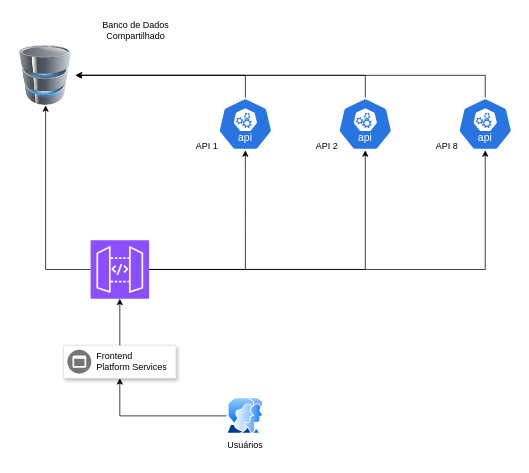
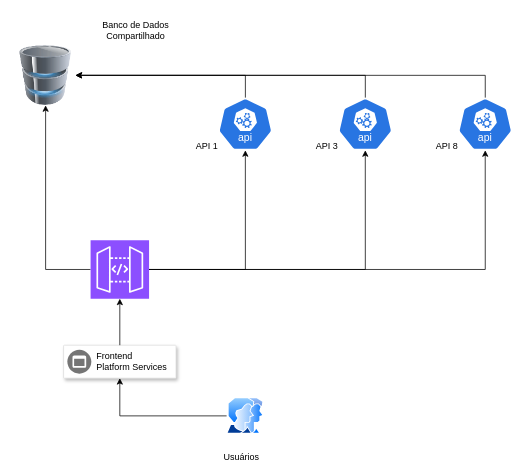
  <mxCell id="0" />
  <mxCell id="1" parent="0" />
  <mxCell id="2" value="" style="image;html=1;image=img/lib/clip_art/computers/Database_128x128.png" vertex="1" parent="1"><mxGeometry x="20" y="60" width="80" height="80" as="geometry" /></mxCell>
  <mxCell id="3" style="edgeStyle=orthogonalEdgeStyle;rounded=0;orthogonalLoop=1;jettySize=auto;html=1;entryX=0.5;entryY=1;entryDx=0;entryDy=0;" edge="1" parent="1" source="4" target="2"><mxGeometry relative="1" as="geometry" /></mxCell>
  <mxCell id="4" value="" style="sketch=0;points=[[0,0,0],[0.25,0,0],[0.5,0,0],[0.75,0,0],[1,0,0],[0,1,0],[0.25,1,0],[0.5,1,0],[0.75,1,0],[1,1,0],[0,0.25,0],[0,0.5,0],[0,0.75,0],[1,0.25,0],[1,0.5,0],[1,0.75,0]];outlineConnect=0;fontColor=#232F3E;fillColor=#8C4FFF;strokeColor=#ffffff;dashed=0;verticalLabelPosition=bottom;verticalAlign=top;align=center;html=1;fontSize=12;fontStyle=0;aspect=fixed;shape=mxgraph.aws4.resourceIcon;resIcon=mxgraph.aws4.api_gateway;" vertex="1" parent="1"><mxGeometry x="120" y="320" width="78" height="78" as="geometry" /></mxCell>
  <mxCell id="5" style="edgeStyle=orthogonalEdgeStyle;rounded=0;orthogonalLoop=1;jettySize=auto;html=1;entryX=1;entryY=0.5;entryDx=0;entryDy=0;" edge="1" parent="1" source="6" target="2"><mxGeometry relative="1" as="geometry"><Array as="points"><mxPoint x="327" y="100" /></Array></mxGeometry></mxCell>
  <mxCell id="6" value="" style="aspect=fixed;sketch=0;html=1;dashed=0;whitespace=wrap;fillColor=#2875E2;strokeColor=#ffffff;points=[[0.005,0.63,0],[0.1,0.2,0],[0.9,0.2,0],[0.5,0,0],[0.995,0.63,0],[0.72,0.99,0],[0.5,1,0],[0.28,0.99,0]];shape=mxgraph.kubernetes.icon2;kubernetesLabel=1;prIcon=api" vertex="1" parent="1"><mxGeometry x="290" y="130" width="72.92" height="70" as="geometry" /></mxCell>
  <mxCell id="7" style="edgeStyle=orthogonalEdgeStyle;rounded=0;orthogonalLoop=1;jettySize=auto;html=1;entryX=1;entryY=0.5;entryDx=0;entryDy=0;" edge="1" parent="1" source="8" target="2"><mxGeometry relative="1" as="geometry"><Array as="points"><mxPoint x="487" y="100" /></Array></mxGeometry></mxCell>
  <mxCell id="8" value="" style="aspect=fixed;sketch=0;html=1;dashed=0;whitespace=wrap;fillColor=#2875E2;strokeColor=#ffffff;points=[[0.005,0.63,0],[0.1,0.2,0],[0.9,0.2,0],[0.5,0,0],[0.995,0.63,0],[0.72,0.99,0],[0.5,1,0],[0.28,0.99,0]];shape=mxgraph.kubernetes.icon2;kubernetesLabel=1;prIcon=api" vertex="1" parent="1"><mxGeometry x="450" y="130" width="72.92" height="70" as="geometry" /></mxCell>
  <mxCell id="9" style="edgeStyle=orthogonalEdgeStyle;rounded=0;orthogonalLoop=1;jettySize=auto;html=1;entryX=1;entryY=0.5;entryDx=0;entryDy=0;" edge="1" parent="1" source="10" target="2"><mxGeometry relative="1" as="geometry"><Array as="points"><mxPoint x="647" y="100" /></Array></mxGeometry></mxCell>
  <mxCell id="10" value="" style="aspect=fixed;sketch=0;html=1;dashed=0;whitespace=wrap;fillColor=#2875E2;strokeColor=#ffffff;points=[[0.005,0.63,0],[0.1,0.2,0],[0.9,0.2,0],[0.5,0,0],[0.995,0.63,0],[0.72,0.99,0],[0.5,1,0],[0.28,0.99,0]];shape=mxgraph.kubernetes.icon2;kubernetesLabel=1;prIcon=api" vertex="1" parent="1"><mxGeometry x="610" y="130" width="72.92" height="70" as="geometry" /></mxCell>
  <mxCell id="11" style="edgeStyle=orthogonalEdgeStyle;rounded=0;orthogonalLoop=1;jettySize=auto;html=1;entryX=0.5;entryY=1;entryDx=0;entryDy=0;entryPerimeter=0;" edge="1" parent="1" source="4" target="6"><mxGeometry relative="1" as="geometry" /></mxCell>
  <mxCell id="12" style="edgeStyle=orthogonalEdgeStyle;rounded=0;orthogonalLoop=1;jettySize=auto;html=1;entryX=0.5;entryY=1;entryDx=0;entryDy=0;entryPerimeter=0;" edge="1" parent="1" source="4" target="8"><mxGeometry relative="1" as="geometry" /></mxCell>
  <mxCell id="13" style="edgeStyle=orthogonalEdgeStyle;rounded=0;orthogonalLoop=1;jettySize=auto;html=1;entryX=0.5;entryY=1;entryDx=0;entryDy=0;entryPerimeter=0;" edge="1" parent="1" source="4" target="10"><mxGeometry relative="1" as="geometry" /></mxCell>
  <mxCell id="14" value="" style="strokeColor=#dddddd;shadow=1;strokeWidth=1;rounded=1;absoluteArcSize=1;arcSize=2;" vertex="1" parent="1"><mxGeometry x="84" y="460" width="150" height="44" as="geometry" /></mxCell>
  <mxCell id="15" value="Frontend&#10;Platform Services" style="sketch=0;dashed=0;connectable=0;html=1;fillColor=#757575;strokeColor=none;shape=mxgraph.gcp2.frontend_platform_services;part=1;labelPosition=right;verticalLabelPosition=middle;align=left;verticalAlign=middle;spacingLeft=5;fontSize=12;" vertex="1" parent="14"><mxGeometry y="0.5" width="32" height="32" relative="1" as="geometry"><mxPoint x="5" y="-16" as="offset" /></mxGeometry></mxCell>
  <mxCell id="16" style="edgeStyle=orthogonalEdgeStyle;rounded=0;orthogonalLoop=1;jettySize=auto;html=1;entryX=0.5;entryY=1;entryDx=0;entryDy=0;" edge="1" parent="1" source="17" target="14"><mxGeometry relative="1" as="geometry" /></mxCell>
  <mxCell id="17" value="" style="image;aspect=fixed;perimeter=ellipsePerimeter;html=1;align=center;shadow=0;dashed=0;spacingTop=3;image=img/lib/active_directory/user_accounts.svg;" vertex="1" parent="1"><mxGeometry x="301.46" y="530" width="50" height="48.5" as="geometry" /></mxCell>
  <mxCell id="18" style="edgeStyle=orthogonalEdgeStyle;rounded=0;orthogonalLoop=1;jettySize=auto;html=1;entryX=0.5;entryY=1;entryDx=0;entryDy=0;entryPerimeter=0;" edge="1" parent="1" source="14" target="4"><mxGeometry relative="1" as="geometry" /></mxCell>
  <mxCell id="19" value="Banco de Dados&lt;br&gt;Compartilhado" style="text;html=1;align=center;verticalAlign=middle;resizable=0;points=[];autosize=1;strokeColor=none;fillColor=none;" vertex="1" parent="1"><mxGeometry x="125" y="20" width="110" height="40" as="geometry" /></mxCell>
  <mxCell id="20" value="API 1" style="text;html=1;align=center;verticalAlign=middle;resizable=0;points=[];autosize=1;strokeColor=none;fillColor=none;" vertex="1" parent="1"><mxGeometry x="250" y="180" width="50" height="30" as="geometry" /></mxCell>
- <mxCell id="21" value="API 2" style="text;html=1;align=center;verticalAlign=middle;resizable=0;points=[];autosize=1;strokeColor=none;fillColor=none;" vertex="1" parent="1"><mxGeometry x="410" y="180" width="50" height="30" as="geometry" /></mxCell>
+ <mxCell id="21" value="API 3" style="text;html=1;align=center;verticalAlign=middle;resizable=0;points=[];autosize=1;strokeColor=none;fillColor=none;" vertex="1" parent="1"><mxGeometry x="410" y="180" width="50" height="30" as="geometry" /></mxCell>
  <mxCell id="22" value="API 8" style="text;html=1;align=center;verticalAlign=middle;resizable=0;points=[];autosize=1;strokeColor=none;fillColor=none;" vertex="1" parent="1"><mxGeometry x="570" y="180" width="50" height="30" as="geometry" /></mxCell>
- <mxCell id="23" value="Usuários" style="text;html=1;align=center;verticalAlign=middle;resizable=0;points=[];autosize=1;strokeColor=none;fillColor=none;" vertex="1" parent="1"><mxGeometry x="291.46" y="578.5" width="70" height="30" as="geometry" /></mxCell>
+ <mxCell id="23" value="Usuários" style="text;html=1;align=center;verticalAlign=middle;resizable=0;points=[];autosize=1;strokeColor=none;fillColor=none;" vertex="1" parent="1"><mxGeometry x="286.46" y="593.5" width="70" height="30" as="geometry" /></mxCell>
